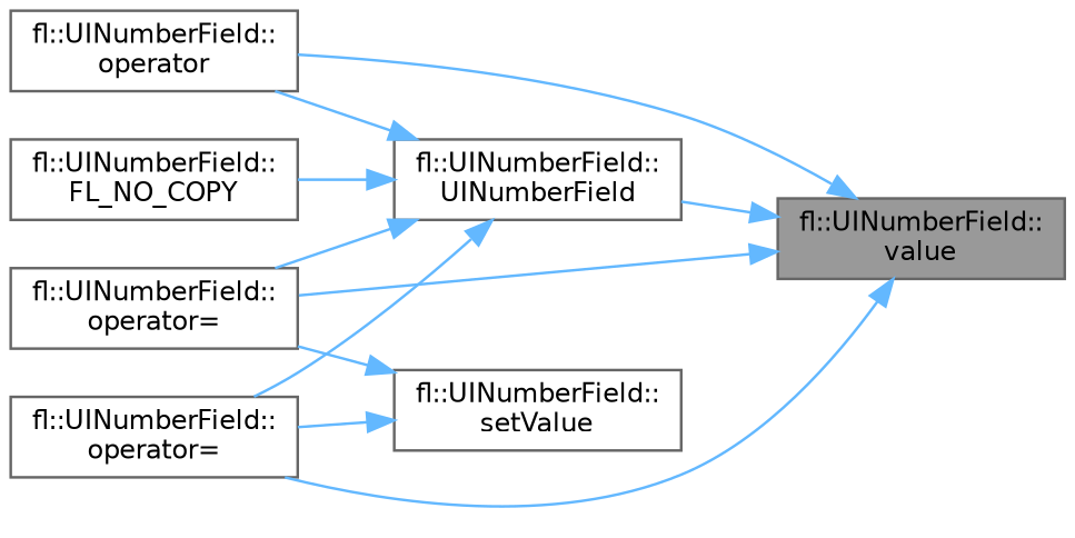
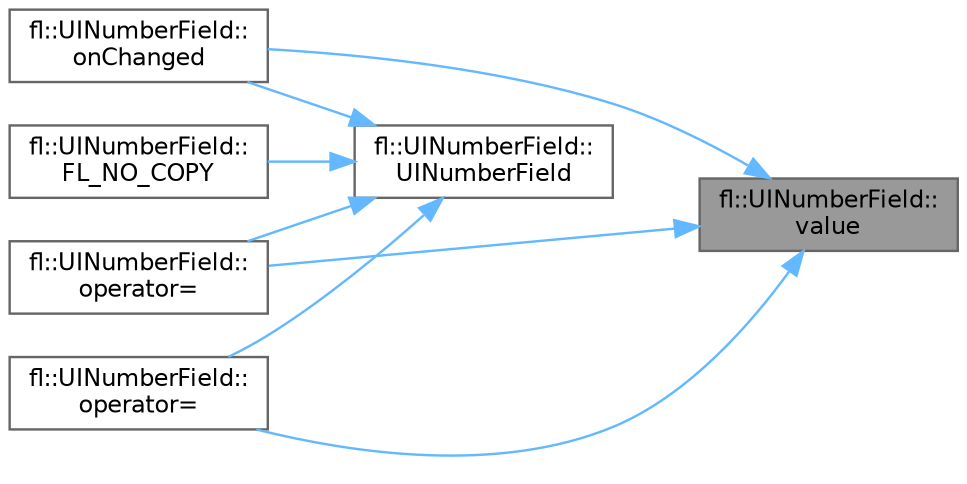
  digraph {
    rankdir=RL
    node [color=grey40 fillcolor=white fontname=Helvetica fontsize=10 shape=box style=filled]
    edge [color=steelblue1 dir=back fontname=Helvetica fontsize=10 labelfontname=Helvetica labelfontsize=10 style=solid]
    n1 [color=gray40 fillcolor=grey60 fontcolor=black height=0.2 label="fl::UINumberField::\lvalue" width=0.4]
    n2 [height=0.2 label="fl::UINumberField::\lUINumberField" width=0.4]
    n3 [height=0.2 label="fl::UINumberField::\loperator=" width=0.4]
    n4 [height=0.2 label="fl::UINumberField::\loperator=" width=0.4]
-   n5 [height=0.2 label="fl::UINumberField::\loperator" width=0.4]
+   n5 [height=0.2 label="fl::UINumberField::\lonChanged" width=0.4]
    n6 [height=0.2 label="fl::UINumberField::\lFL_NO_COPY" width=0.4]
-   n7 [height=0.2 label="fl::UINumberField::\lsetValue" width=0.4]
-   n1 -> n2
    n1 -> n3
    n1 -> n4
    n1 -> n5
    n2 -> n3
    n2 -> n4
    n2 -> n5
    n2 -> n6
-   n7 -> n3
-   n7 -> n4
  }
